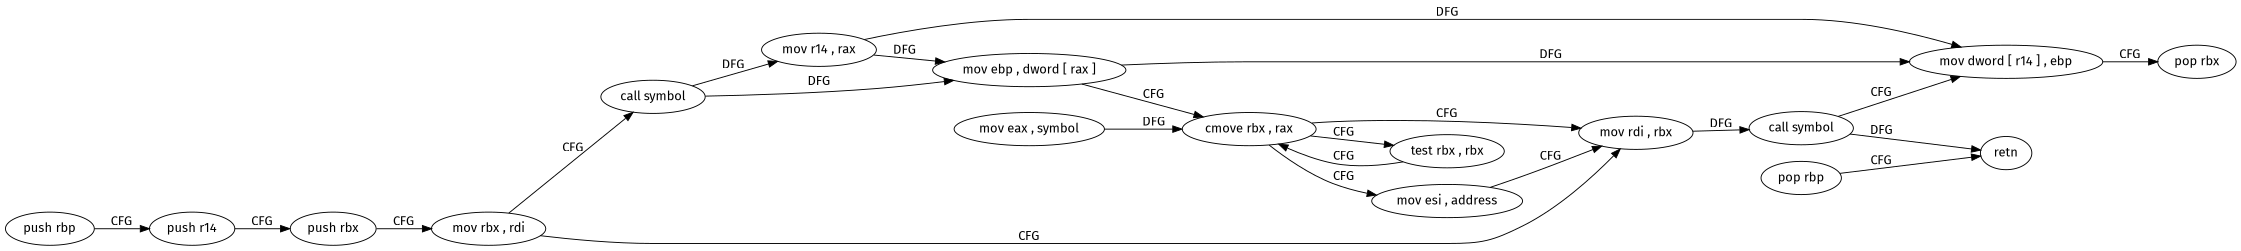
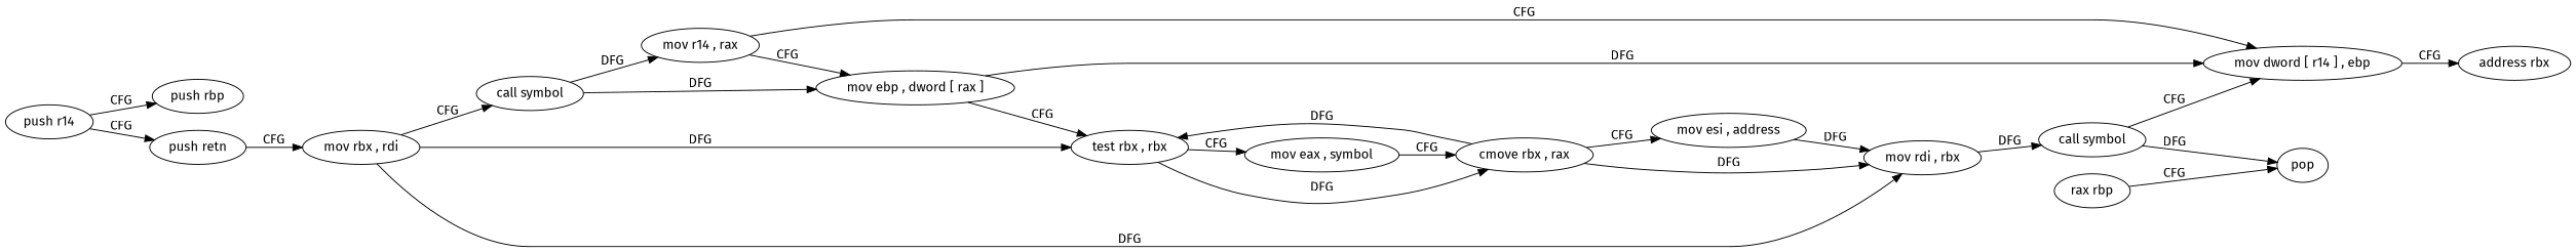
  digraph {
    fontname="Fira Sans"
    rankdir=LR
    node [fontname="Fira Sans"]
    edge [fontname="Fira Sans"]
    n1 [label="push rbp"]
    n2 [label="push r14"]
-   n3 [label="push rbx"]
+   n3 [label="push retn"]
    n4 [label="mov rbx , rdi"]
    n5 [label="call symbol"]
    n6 [label="test rbx , rbx"]
    n7 [label="mov rdi , rbx"]
    n8 [label="mov r14 , rax"]
    n9 [label="mov ebp , dword [ rax ]"]
    n10 [label="mov eax , symbol"]
    n11 [label="cmove rbx , rax"]
    n12 [label="call symbol"]
    n13 [label="mov dword [ r14 ] , ebp"]
-   n14 [label="pop rbx"]
+   n14 [label="address rbx"]
    n15 [label="mov esi , address"]
-   n16 [label=retn]
-   n17 [label="pop rbp"]
-   n1 -> n2 [label=CFG]
+   n16 [label=pop]
+   n17 [label="rax rbp"]
+   n2 -> n1 [label=CFG]
    n2 -> n3 [label=CFG]
    n3 -> n4 [label=CFG]
    n4 -> n5 [label=CFG]
-   n4 -> n7 [label=CFG]
+   n4 -> n6 [label=DFG]
+   n4 -> n7 [label=DFG]
    n5 -> n8 [label=DFG]
    n5 -> n9 [label=DFG]
-   n6 -> n11 [label=CFG]
+   n6 -> n10 [label=CFG]
+   n6 -> n11 [label=DFG]
    n7 -> n12 [label=DFG]
-   n8 -> n9 [label=DFG]
-   n8 -> n13 [label=DFG]
-   n9 -> n11 [label=CFG]
+   n8 -> n9 [label=CFG]
+   n8 -> n13 [label=CFG]
+   n9 -> n6 [label=CFG]
    n9 -> n13 [label=DFG]
-   n10 -> n11 [label=DFG]
-   n11 -> n6 [label=CFG]
-   n11 -> n7 [label=CFG]
+   n10 -> n11 [label=CFG]
+   n11 -> n6 [label=DFG]
+   n11 -> n7 [label=DFG]
    n11 -> n15 [label=CFG]
    n12 -> n13 [label=CFG]
    n12 -> n16 [label=DFG]
    n13 -> n14 [label=CFG]
-   n15 -> n7 [label=CFG]
+   n15 -> n7 [label=DFG]
    n17 -> n16 [label=CFG]
  }
